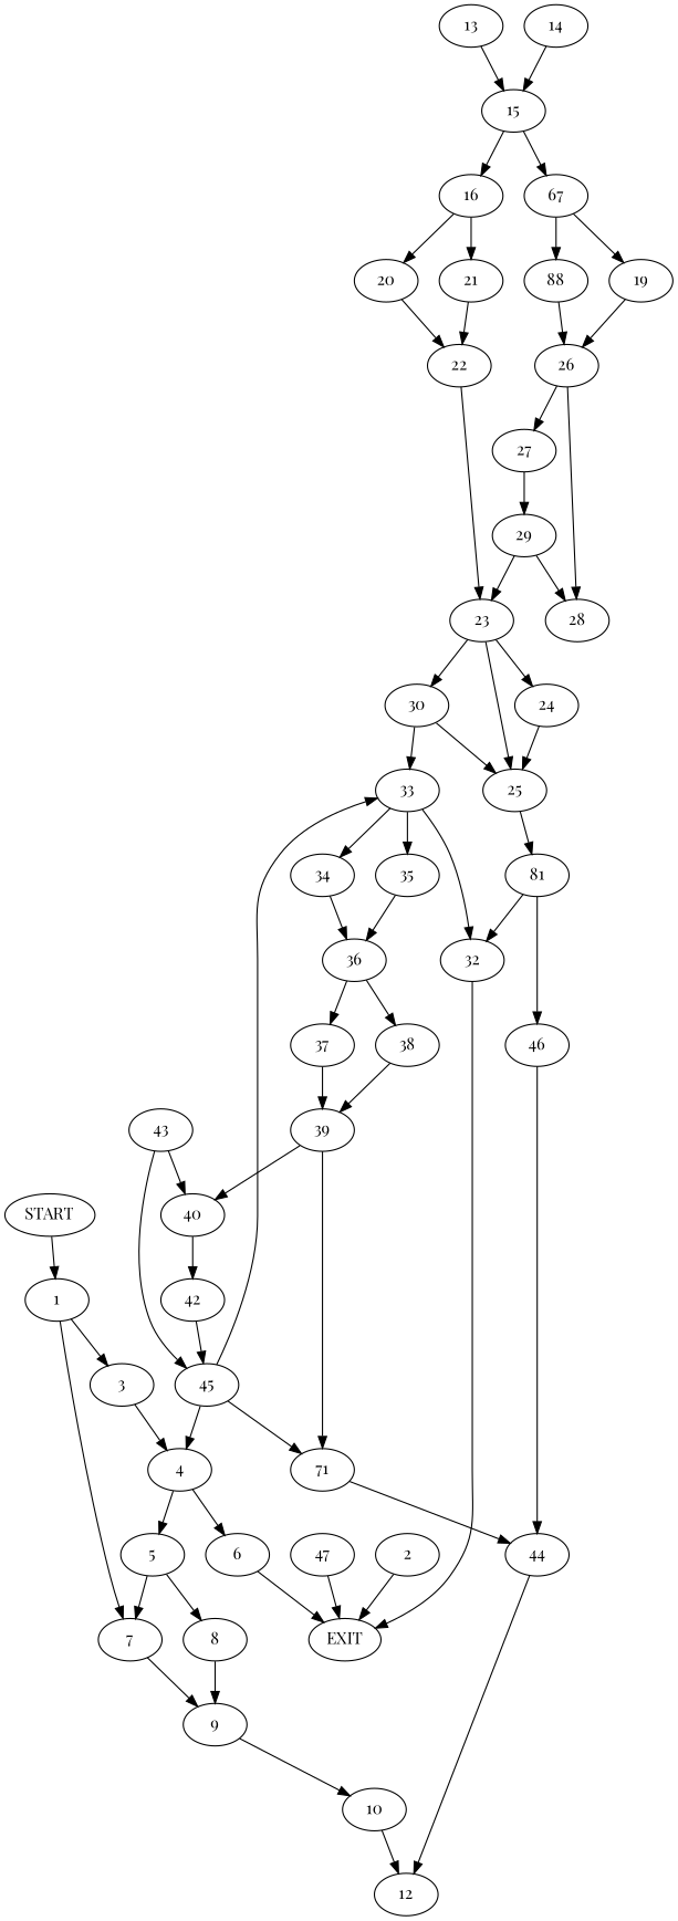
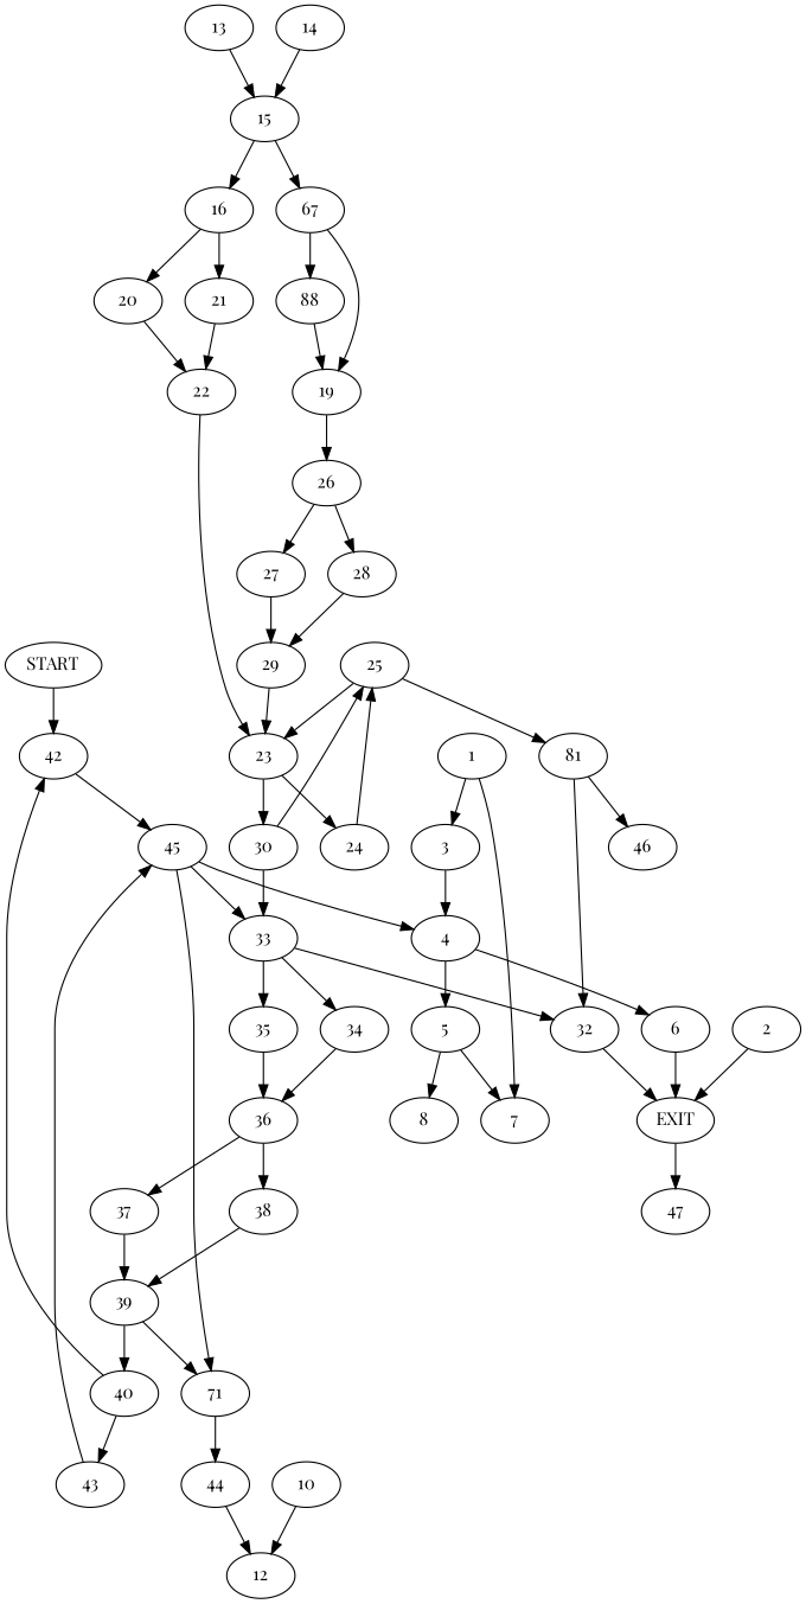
  digraph {
    fontname="Playfair Display"
    node [fontname="Playfair Display"]
    edge [fontname="Playfair Display"]
    n1 [label=START]
    1
    3
    7
    n5 [label=EXIT]
    47
    2
    4
    5
    6
    8
-   9
    10
    12
    13
    15
    14
    16
    n19 [label=67]
    20
    21
    n22 [label=88]
    19
    22
    26
    27
    28
    23
    24
    25
    30
    n32 [label=81]
    33
    32
    46
    29
    34
    35
    44
    36
    37
    38
    39
    40
    n45 [label=71]
    42
    43
    45
-   n1 -> 1
+   n1 -> 42
    1 -> 3
    1 -> 7
    3 -> 4
-   7 -> 9
-   47 -> n5
+   n5 -> 47
    2 -> n5
    4 -> 5
    4 -> 6
    5 -> 7
    5 -> 8
    6 -> n5
-   8 -> 9
-   9 -> 10
    10 -> 12
    13 -> 15
    15 -> 16
    15 -> n19
    14 -> 15
    16 -> 20
    16 -> 21
    n19 -> n22
    n19 -> 19
    20 -> 22
    21 -> 22
-   n22 -> 26
+   n22 -> 19
    19 -> 26
    22 -> 23
    26 -> 27
    26 -> 28
    27 -> 29
-   29 -> 28
+   28 -> 29
    23 -> 24
-   23 -> 25
+   25 -> 23
    23 -> 30
    24 -> 25
    25 -> n32
    30 -> 25
    30 -> 33
    n32 -> 32
    n32 -> 46
    33 -> 32
    33 -> 34
    33 -> 35
    32 -> n5
-   46 -> 44
    29 -> 23
    34 -> 36
    35 -> 36
    44 -> 12
    36 -> 37
    36 -> 38
    37 -> 39
    38 -> 39
    39 -> 40
    39 -> n45
    40 -> 42
-   43 -> 40
+   40 -> 43
    n45 -> 44
    42 -> 45
    43 -> 45
    45 -> 4
    45 -> 33
    45 -> n45
  }
